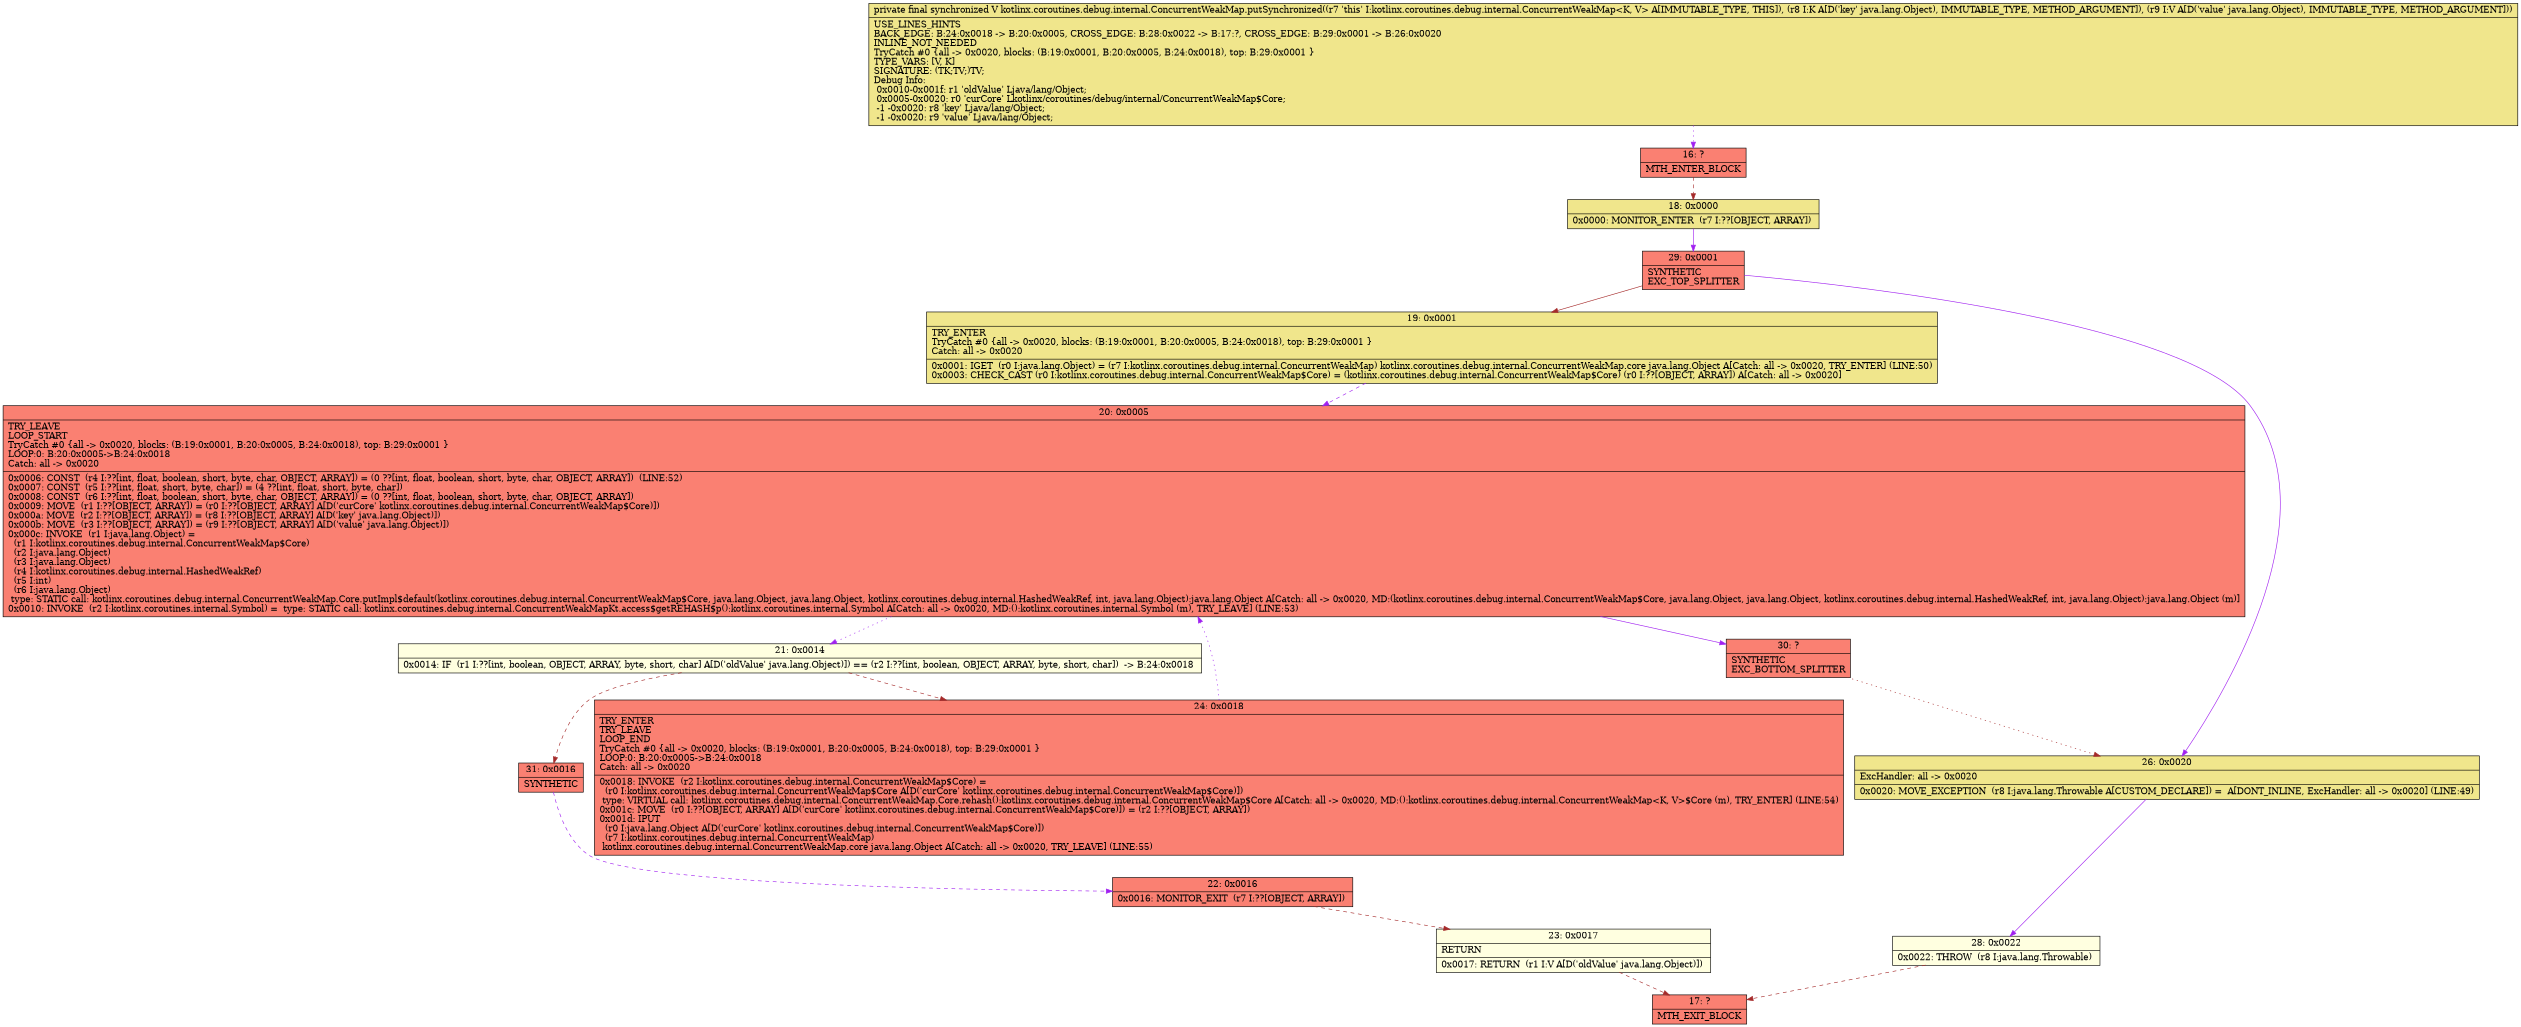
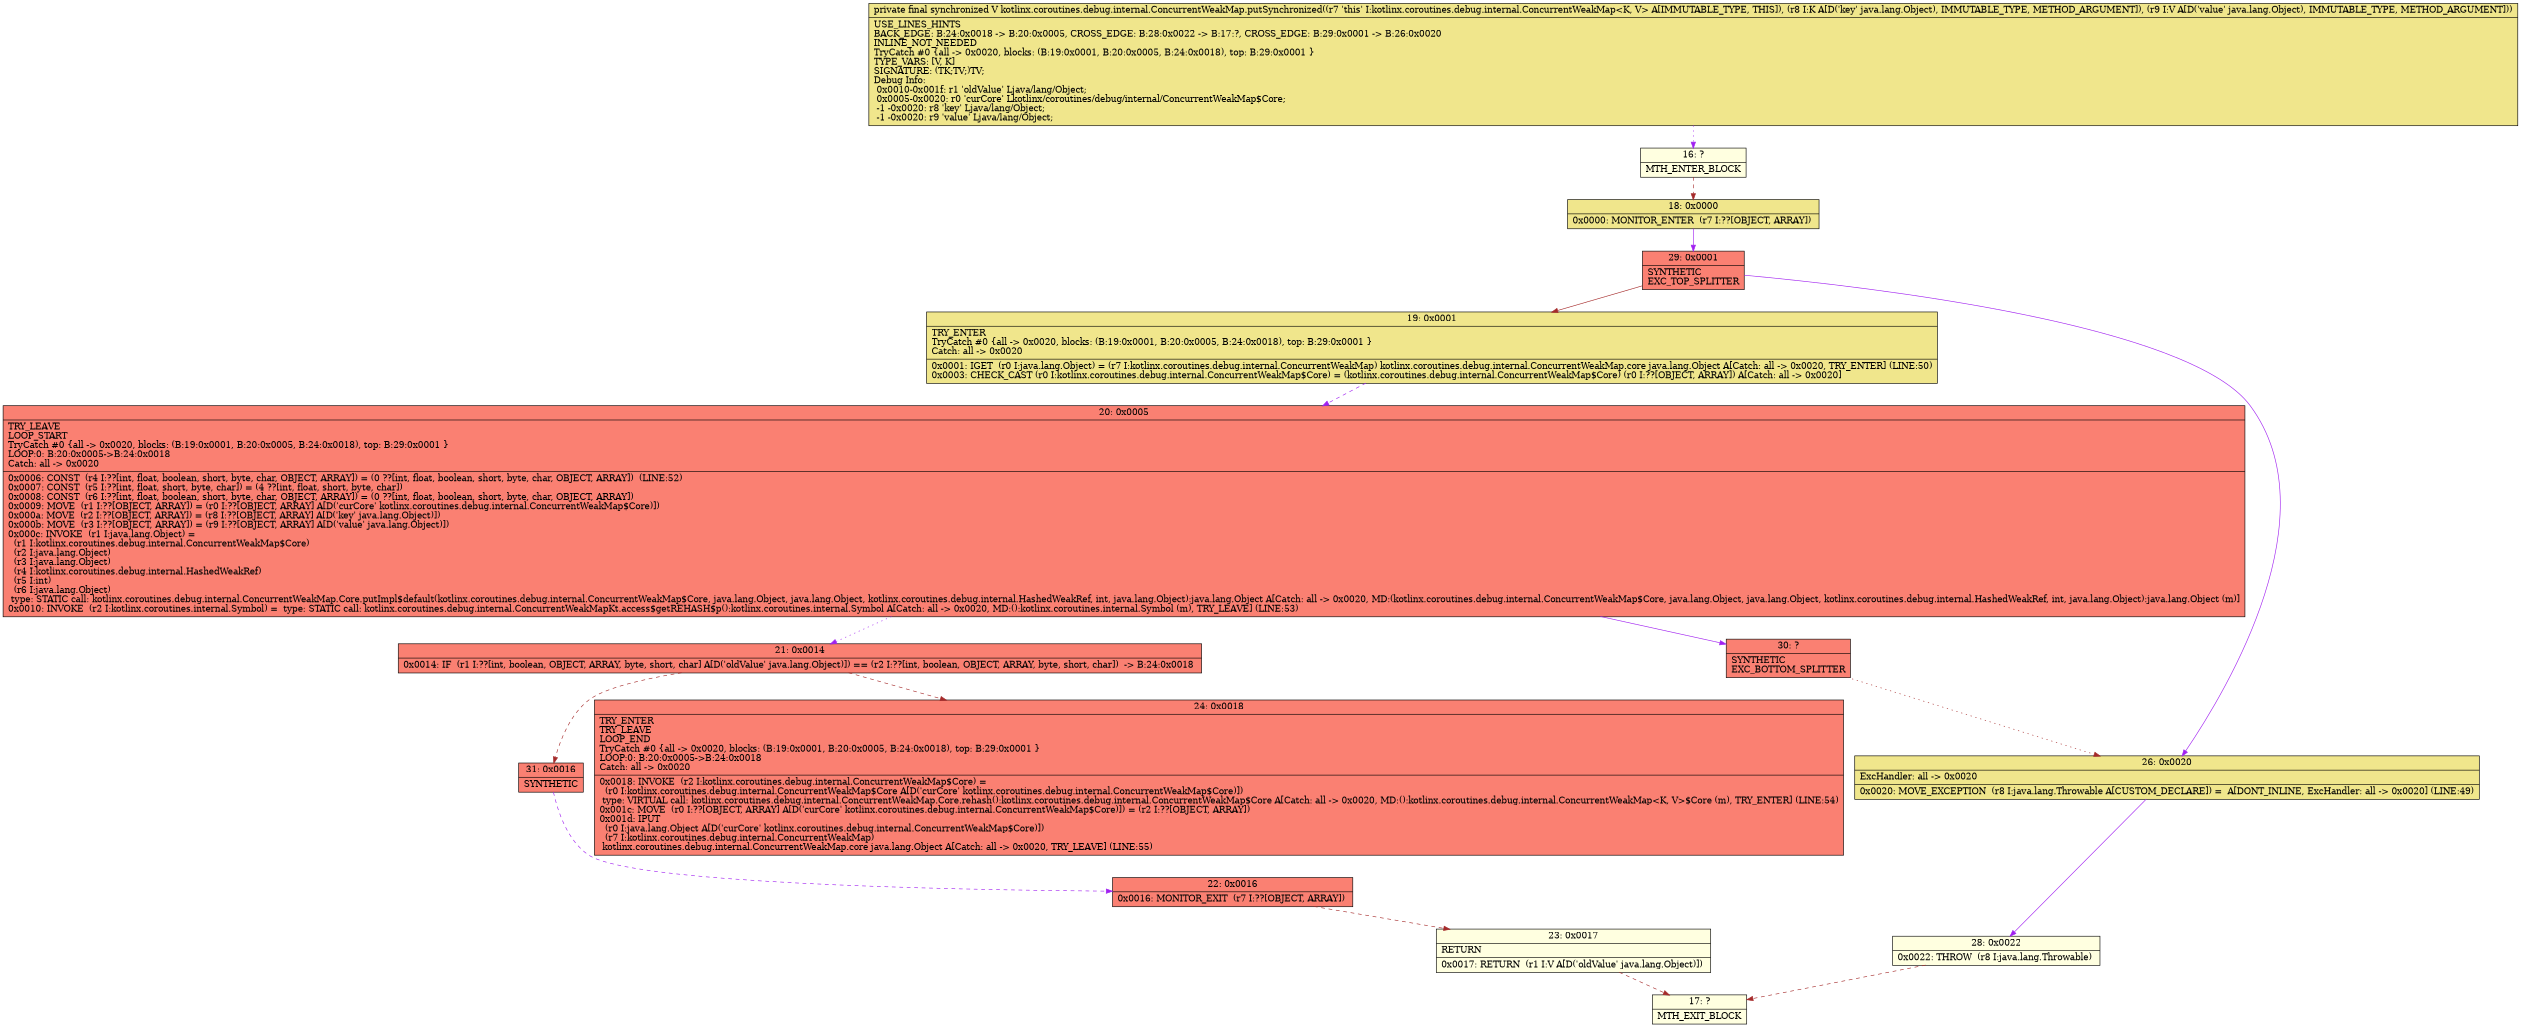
  digraph {
    node [fillcolor=salmon shape=record style=filled]
    edge [color=purple style=dashed]
-   n1 [label="{16\:\ ?|MTH_ENTER_BLOCK\l}"]
+   n1 [fillcolor=lightyellow label="{16\:\ ?|MTH_ENTER_BLOCK\l}"]
    n2 [fillcolor=khaki label="{18\:\ 0x0000|0x0000: MONITOR_ENTER  (r7 I:??[OBJECT, ARRAY]) \l}"]
    n3 [label="{29\:\ 0x0001|SYNTHETIC\lEXC_TOP_SPLITTER\l}"]
    n4 [fillcolor=khaki label="{19\:\ 0x0001|TRY_ENTER\lTryCatch #0 \{all \-\> 0x0020, blocks: (B:19:0x0001, B:20:0x0005, B:24:0x0018), top: B:29:0x0001 \}\lCatch: all \-\> 0x0020\l|0x0001: IGET  (r0 I:java.lang.Object) = (r7 I:kotlinx.coroutines.debug.internal.ConcurrentWeakMap) kotlinx.coroutines.debug.internal.ConcurrentWeakMap.core java.lang.Object A[Catch: all \-\> 0x0020, TRY_ENTER] (LINE:50)\l0x0003: CHECK_CAST (r0 I:kotlinx.coroutines.debug.internal.ConcurrentWeakMap$Core) = (kotlinx.coroutines.debug.internal.ConcurrentWeakMap$Core) (r0 I:??[OBJECT, ARRAY]) A[Catch: all \-\> 0x0020]\l}"]
    n5 [fillcolor=khaki label="{26\:\ 0x0020|ExcHandler: all \-\> 0x0020\l|0x0020: MOVE_EXCEPTION  (r8 I:java.lang.Throwable A[CUSTOM_DECLARE]) =  A[DONT_INLINE, ExcHandler: all \-\> 0x0020] (LINE:49)\l}"]
    n6 [label="{20\:\ 0x0005|TRY_LEAVE\lLOOP_START\lTryCatch #0 \{all \-\> 0x0020, blocks: (B:19:0x0001, B:20:0x0005, B:24:0x0018), top: B:29:0x0001 \}\lLOOP:0: B:20:0x0005\-\>B:24:0x0018\lCatch: all \-\> 0x0020\l|0x0006: CONST  (r4 I:??[int, float, boolean, short, byte, char, OBJECT, ARRAY]) = (0 ??[int, float, boolean, short, byte, char, OBJECT, ARRAY])  (LINE:52)\l0x0007: CONST  (r5 I:??[int, float, short, byte, char]) = (4 ??[int, float, short, byte, char]) \l0x0008: CONST  (r6 I:??[int, float, boolean, short, byte, char, OBJECT, ARRAY]) = (0 ??[int, float, boolean, short, byte, char, OBJECT, ARRAY]) \l0x0009: MOVE  (r1 I:??[OBJECT, ARRAY]) = (r0 I:??[OBJECT, ARRAY] A[D('curCore' kotlinx.coroutines.debug.internal.ConcurrentWeakMap$Core)]) \l0x000a: MOVE  (r2 I:??[OBJECT, ARRAY]) = (r8 I:??[OBJECT, ARRAY] A[D('key' java.lang.Object)]) \l0x000b: MOVE  (r3 I:??[OBJECT, ARRAY]) = (r9 I:??[OBJECT, ARRAY] A[D('value' java.lang.Object)]) \l0x000c: INVOKE  (r1 I:java.lang.Object) = \l  (r1 I:kotlinx.coroutines.debug.internal.ConcurrentWeakMap$Core)\l  (r2 I:java.lang.Object)\l  (r3 I:java.lang.Object)\l  (r4 I:kotlinx.coroutines.debug.internal.HashedWeakRef)\l  (r5 I:int)\l  (r6 I:java.lang.Object)\l type: STATIC call: kotlinx.coroutines.debug.internal.ConcurrentWeakMap.Core.putImpl$default(kotlinx.coroutines.debug.internal.ConcurrentWeakMap$Core, java.lang.Object, java.lang.Object, kotlinx.coroutines.debug.internal.HashedWeakRef, int, java.lang.Object):java.lang.Object A[Catch: all \-\> 0x0020, MD:(kotlinx.coroutines.debug.internal.ConcurrentWeakMap$Core, java.lang.Object, java.lang.Object, kotlinx.coroutines.debug.internal.HashedWeakRef, int, java.lang.Object):java.lang.Object (m)]\l0x0010: INVOKE  (r2 I:kotlinx.coroutines.internal.Symbol) =  type: STATIC call: kotlinx.coroutines.debug.internal.ConcurrentWeakMapKt.access$getREHASH$p():kotlinx.coroutines.internal.Symbol A[Catch: all \-\> 0x0020, MD:():kotlinx.coroutines.internal.Symbol (m), TRY_LEAVE] (LINE:53)\l}"]
    n7 [fillcolor=lightyellow label="{28\:\ 0x0022|0x0022: THROW  (r8 I:java.lang.Throwable) \l}"]
-   n8 [fillcolor=lightyellow label="{21\:\ 0x0014|0x0014: IF  (r1 I:??[int, boolean, OBJECT, ARRAY, byte, short, char] A[D('oldValue' java.lang.Object)]) == (r2 I:??[int, boolean, OBJECT, ARRAY, byte, short, char])  \-\> B:24:0x0018 \l}"]
+   n8 [label="{21\:\ 0x0014|0x0014: IF  (r1 I:??[int, boolean, OBJECT, ARRAY, byte, short, char] A[D('oldValue' java.lang.Object)]) == (r2 I:??[int, boolean, OBJECT, ARRAY, byte, short, char])  \-\> B:24:0x0018 \l}"]
    n9 [label="{30\:\ ?|SYNTHETIC\lEXC_BOTTOM_SPLITTER\l}"]
    n10 [label="{24\:\ 0x0018|TRY_ENTER\lTRY_LEAVE\lLOOP_END\lTryCatch #0 \{all \-\> 0x0020, blocks: (B:19:0x0001, B:20:0x0005, B:24:0x0018), top: B:29:0x0001 \}\lLOOP:0: B:20:0x0005\-\>B:24:0x0018\lCatch: all \-\> 0x0020\l|0x0018: INVOKE  (r2 I:kotlinx.coroutines.debug.internal.ConcurrentWeakMap$Core) = \l  (r0 I:kotlinx.coroutines.debug.internal.ConcurrentWeakMap$Core A[D('curCore' kotlinx.coroutines.debug.internal.ConcurrentWeakMap$Core)])\l type: VIRTUAL call: kotlinx.coroutines.debug.internal.ConcurrentWeakMap.Core.rehash():kotlinx.coroutines.debug.internal.ConcurrentWeakMap$Core A[Catch: all \-\> 0x0020, MD:():kotlinx.coroutines.debug.internal.ConcurrentWeakMap\<K, V\>$Core (m), TRY_ENTER] (LINE:54)\l0x001c: MOVE  (r0 I:??[OBJECT, ARRAY] A[D('curCore' kotlinx.coroutines.debug.internal.ConcurrentWeakMap$Core)]) = (r2 I:??[OBJECT, ARRAY]) \l0x001d: IPUT  \l  (r0 I:java.lang.Object A[D('curCore' kotlinx.coroutines.debug.internal.ConcurrentWeakMap$Core)])\l  (r7 I:kotlinx.coroutines.debug.internal.ConcurrentWeakMap)\l kotlinx.coroutines.debug.internal.ConcurrentWeakMap.core java.lang.Object A[Catch: all \-\> 0x0020, TRY_LEAVE] (LINE:55)\l}"]
    n11 [label="{31\:\ 0x0016|SYNTHETIC\l}"]
    n12 [label="{22\:\ 0x0016|0x0016: MONITOR_EXIT  (r7 I:??[OBJECT, ARRAY]) \l}"]
    n13 [fillcolor=lightyellow label="{23\:\ 0x0017|RETURN\l|0x0017: RETURN  (r1 I:V A[D('oldValue' java.lang.Object)]) \l}"]
-   n14 [label="{17\:\ ?|MTH_EXIT_BLOCK\l}"]
+   n14 [fillcolor=lightyellow label="{17\:\ ?|MTH_EXIT_BLOCK\l}"]
    n15 [fillcolor=khaki label="{private final synchronized V kotlinx.coroutines.debug.internal.ConcurrentWeakMap.putSynchronized((r7 'this' I:kotlinx.coroutines.debug.internal.ConcurrentWeakMap\<K, V\> A[IMMUTABLE_TYPE, THIS]), (r8 I:K A[D('key' java.lang.Object), IMMUTABLE_TYPE, METHOD_ARGUMENT]), (r9 I:V A[D('value' java.lang.Object), IMMUTABLE_TYPE, METHOD_ARGUMENT]))  | USE_LINES_HINTS\lBACK_EDGE: B:24:0x0018 \-\> B:20:0x0005, CROSS_EDGE: B:28:0x0022 \-\> B:17:?, CROSS_EDGE: B:29:0x0001 \-\> B:26:0x0020\lINLINE_NOT_NEEDED\lTryCatch #0 \{all \-\> 0x0020, blocks: (B:19:0x0001, B:20:0x0005, B:24:0x0018), top: B:29:0x0001 \}\lTYPE_VARS: [V, K]\lSIGNATURE: (TK;TV;)TV;\lDebug Info:\l  0x0010\-0x001f: r1 'oldValue' Ljava\/lang\/Object;\l  0x0005\-0x0020: r0 'curCore' Lkotlinx\/coroutines\/debug\/internal\/ConcurrentWeakMap$Core;\l  \-1 \-0x0020: r8 'key' Ljava\/lang\/Object;\l  \-1 \-0x0020: r9 'value' Ljava\/lang\/Object;\l}"]
    n1 -> n2 [color=brown]
    n2 -> n3 [style=solid]
    n3 -> n4 [color=brown style=solid]
    n3 -> n5 [style=solid]
    n4 -> n6
    n5 -> n7 [style=solid]
    n6 -> n8 [style=dotted]
    n6 -> n9 [style=solid]
    n7 -> n14 [color=brown]
    n8 -> n10 [color=brown]
    n8 -> n11 [color=brown]
    n9 -> n5 [color=brown style=dotted]
-   n10 -> n6 [style=dotted]
    n11 -> n12
    n12 -> n13 [color=brown]
    n13 -> n14 [color=brown]
    n15 -> n1 [style=dotted]
  }
